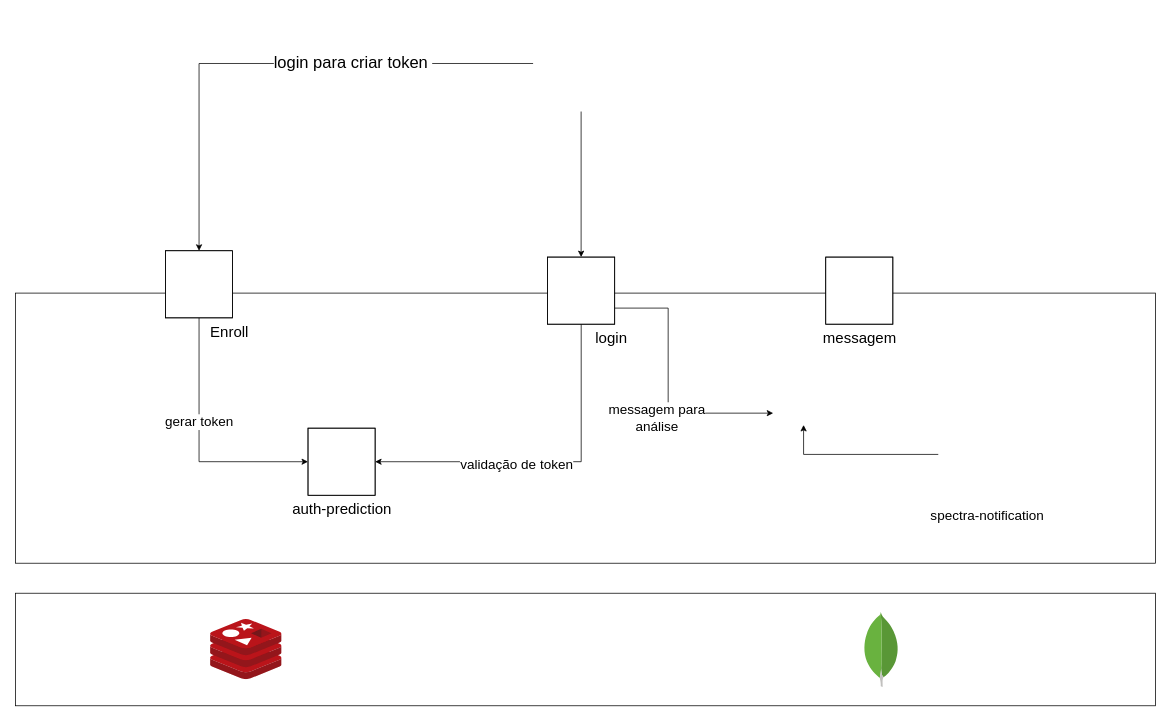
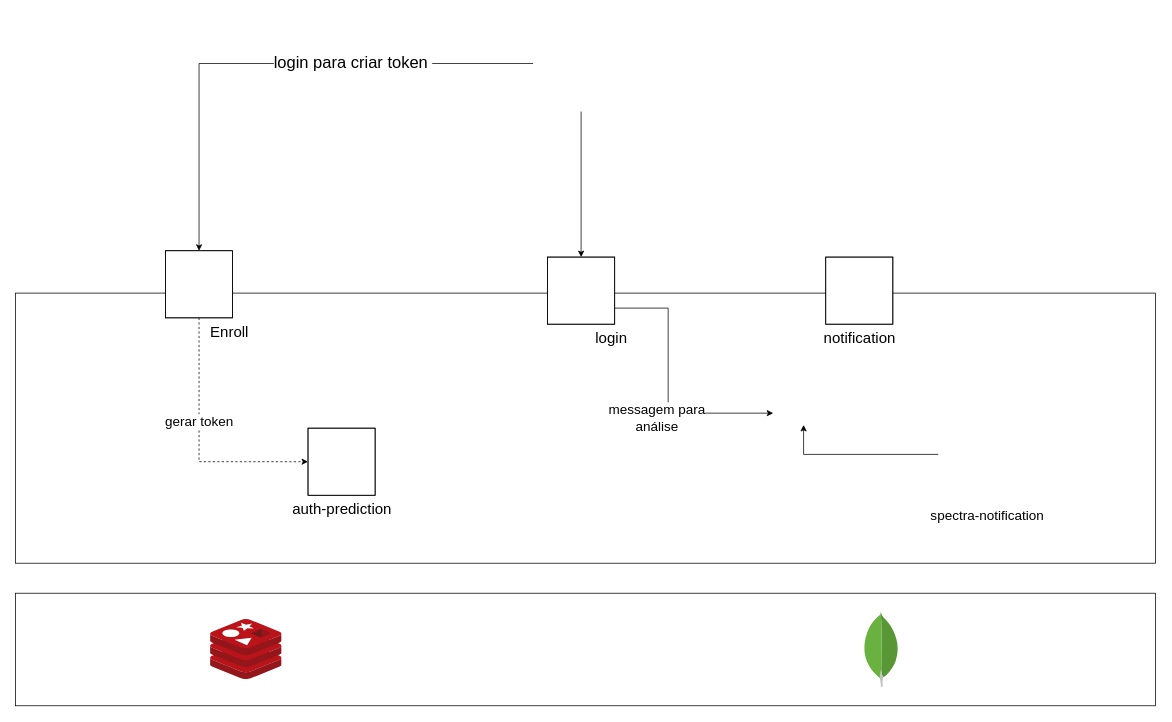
  <mxCell id="0" />
  <mxCell id="1" parent="0" />
  <mxCell id="2" value="" style="rounded=0;whiteSpace=wrap;html=1;" parent="1" vertex="1"><mxGeometry x="20" y="390" width="1519.6" height="360" as="geometry" /></mxCell>
  <mxCell id="3" style="edgeStyle=orthogonalEdgeStyle;rounded=0;orthogonalLoop=1;jettySize=auto;html=1;" edge="1" parent="1" source="6" target="9"><mxGeometry relative="1" as="geometry"><mxPoint x="339.5" y="331" as="targetPoint" /></mxGeometry></mxCell>
  <mxCell id="4" value="login para criar token&amp;nbsp;" style="edgeLabel;html=1;align=center;verticalAlign=middle;resizable=0;points=[];fontSize=22;" vertex="1" connectable="0" parent="3"><mxGeometry x="-0.306" y="-1" relative="1" as="geometry"><mxPoint as="offset" /></mxGeometry></mxCell>
  <mxCell id="5" style="edgeStyle=orthogonalEdgeStyle;rounded=0;orthogonalLoop=1;jettySize=auto;html=1;entryX=0.5;entryY=0;entryDx=0;entryDy=0;fontSize=22;" edge="1" parent="1" source="6" target="15"><mxGeometry relative="1" as="geometry" /></mxCell>
  <mxCell id="6" value="" style="shape=image;html=1;verticalAlign=top;verticalLabelPosition=bottom;labelBackgroundColor=#ffffff;imageAspect=0;aspect=fixed;image=https://cdn0.iconfinder.com/data/icons/logos-brands-in-colors/128/react-128.png" vertex="1" parent="1"><mxGeometry x="710" y="20" width="128" height="128" as="geometry" /></mxCell>
- <mxCell id="7" style="edgeStyle=orthogonalEdgeStyle;rounded=0;orthogonalLoop=1;jettySize=auto;html=1;entryX=0;entryY=0.5;entryDx=0;entryDy=0;fontSize=22;" edge="1" parent="1" source="9" target="10"><mxGeometry relative="1" as="geometry"><mxPoint x="400" y="554" as="targetPoint" /><Array as="points"><mxPoint x="265" y="615" /></Array></mxGeometry></mxCell>
+ <mxCell id="7" style="edgeStyle=orthogonalEdgeStyle;rounded=0;orthogonalLoop=1;jettySize=auto;html=1;entryX=0;entryY=0.5;entryDx=0;entryDy=0;fontSize=22;dashed=1;" edge="1" parent="1" source="9" target="10"><mxGeometry relative="1" as="geometry"><mxPoint x="400" y="554" as="targetPoint" /><Array as="points"><mxPoint x="265" y="615" /></Array></mxGeometry></mxCell>
  <mxCell id="8" value="gerar token" style="edgeLabel;html=1;align=center;verticalAlign=middle;resizable=0;points=[];fontSize=18;" vertex="1" connectable="0" parent="7"><mxGeometry x="-0.177" relative="1" as="geometry"><mxPoint as="offset" /></mxGeometry></mxCell>
  <mxCell id="9" value="Enroll" style="shape=image;html=1;verticalAlign=top;verticalLabelPosition=bottom;labelBackgroundColor=#ffffff;imageAspect=0;aspect=fixed;image=https://cdn3.iconfinder.com/data/icons/font-awesome-brands/640/golang-128.png;fontSize=20;spacingLeft=80;imageBorder=default;sketch=0;imageBackground=default;" parent="1" vertex="1"><mxGeometry x="219.997" y="333.535" width="89.464" height="89.464" as="geometry" /></mxCell>
  <mxCell id="10" value="auth-prediction" style="shape=image;html=1;verticalAlign=top;verticalLabelPosition=bottom;labelBackgroundColor=#ffffff;imageAspect=0;aspect=fixed;image=https://cdn3.iconfinder.com/data/icons/font-awesome-brands/640/golang-128.png;fontSize=20;spacingLeft=0;imageBorder=default;sketch=0;imageBackground=default;" vertex="1" parent="1"><mxGeometry x="409.997" y="570.005" width="89.464" height="89.464" as="geometry" /></mxCell>
- <mxCell id="11" style="edgeStyle=orthogonalEdgeStyle;rounded=0;orthogonalLoop=1;jettySize=auto;html=1;entryX=1;entryY=0.5;entryDx=0;entryDy=0;fontSize=22;" edge="1" parent="1" source="15" target="10"><mxGeometry relative="1" as="geometry"><Array as="points"><mxPoint x="774" y="615" /></Array></mxGeometry></mxCell>
- <mxCell id="12" value="validação de token" style="edgeLabel;html=1;align=center;verticalAlign=middle;resizable=0;points=[];fontSize=18;" vertex="1" connectable="0" parent="11"><mxGeometry x="0.174" y="4" relative="1" as="geometry"><mxPoint x="-1" as="offset" /></mxGeometry></mxCell>
  <mxCell id="13" style="edgeStyle=orthogonalEdgeStyle;rounded=0;orthogonalLoop=1;jettySize=auto;html=1;fontSize=22;" edge="1" parent="1" source="15" target="19"><mxGeometry relative="1" as="geometry"><Array as="points"><mxPoint x="890" y="410" /><mxPoint x="890" y="550" /></Array></mxGeometry></mxCell>
  <mxCell id="14" value="messagem para&lt;br style=&quot;font-size: 18px;&quot;&gt;análise" style="edgeLabel;html=1;align=center;verticalAlign=middle;resizable=0;points=[];fontSize=18;" vertex="1" connectable="0" parent="13"><mxGeometry x="0.21" y="-4" relative="1" as="geometry"><mxPoint x="-17" y="2" as="offset" /></mxGeometry></mxCell>
  <mxCell id="15" value="login" style="shape=image;html=1;verticalAlign=top;verticalLabelPosition=bottom;labelBackgroundColor=#ffffff;imageAspect=0;aspect=fixed;image=https://cdn3.iconfinder.com/data/icons/font-awesome-brands/640/golang-128.png;fontSize=20;spacingLeft=80;imageBorder=default;sketch=0;imageBackground=default;" vertex="1" parent="1"><mxGeometry x="729.267" y="342.005" width="89.464" height="89.464" as="geometry" /></mxCell>
- <mxCell id="16" value="messagem" style="shape=image;html=1;verticalAlign=top;verticalLabelPosition=bottom;labelBackgroundColor=#ffffff;imageAspect=0;aspect=fixed;image=https://cdn3.iconfinder.com/data/icons/font-awesome-brands/640/golang-128.png;fontSize=20;spacingLeft=0;imageBorder=default;sketch=0;imageBackground=default;" vertex="1" parent="1"><mxGeometry x="1099.997" y="342.005" width="89.464" height="89.464" as="geometry" /></mxCell>
+ <mxCell id="16" value="notification" style="shape=image;html=1;verticalAlign=top;verticalLabelPosition=bottom;labelBackgroundColor=#ffffff;imageAspect=0;aspect=fixed;image=https://cdn3.iconfinder.com/data/icons/font-awesome-brands/640/golang-128.png;fontSize=20;spacingLeft=0;imageBorder=default;sketch=0;imageBackground=default;" vertex="1" parent="1"><mxGeometry x="1099.997" y="342.005" width="89.464" height="89.464" as="geometry" /></mxCell>
  <mxCell id="17" style="edgeStyle=orthogonalEdgeStyle;rounded=0;orthogonalLoop=1;jettySize=auto;html=1;entryX=0.5;entryY=1;entryDx=0;entryDy=0;fontSize=14;" edge="1" parent="1" source="18" target="19"><mxGeometry relative="1" as="geometry" /></mxCell>
  <mxCell id="18" value="spectra-notification" style="shape=image;html=1;verticalAlign=top;verticalLabelPosition=bottom;labelBackgroundColor=#ffffff;imageAspect=0;aspect=fixed;image=https://cdn2.iconfinder.com/data/icons/amazon-aws-stencils/100/SDKs_copy_Python-128.png;sketch=1;fontSize=18;strokeColor=default;fillColor=default;gradientColor=#ffffff;" vertex="1" parent="1"><mxGeometry x="1250" y="540" width="130" height="130" as="geometry" /></mxCell>
  <mxCell id="19" value="" style="shape=image;verticalLabelPosition=bottom;labelBackgroundColor=#ffffff;verticalAlign=top;aspect=fixed;imageAspect=0;image=https://cdn.worldvectorlogo.com/logos/rabbitmq.svg;" vertex="1" parent="1"><mxGeometry x="1030" y="480" width="81" height="85.78" as="geometry" /></mxCell>
  <mxCell id="20" value="" style="rounded=0;whiteSpace=wrap;html=1;" vertex="1" parent="1"><mxGeometry x="20" y="790" width="1519.6" height="150" as="geometry" /></mxCell>
  <mxCell id="21" value="" style="shape=image;verticalLabelPosition=bottom;labelBackgroundColor=#ffffff;verticalAlign=top;aspect=fixed;imageAspect=0;image=https://www.schneidersoftware.com.br/img/sistemas/postgresql-card.png;" vertex="1" parent="1"><mxGeometry x="664" y="810" width="220" height="110" as="geometry" /></mxCell>
  <mxCell id="22" value="" style="sketch=0;aspect=fixed;html=1;points=[];align=center;image;fontSize=12;image=img/lib/mscae/Cache_Redis_Product.svg;strokeColor=default;fillColor=default;gradientColor=#ffffff;" vertex="1" parent="1"><mxGeometry x="280" y="825" width="95.24" height="80" as="geometry" /></mxCell>
  <mxCell id="23" value="" style="dashed=0;outlineConnect=0;html=1;align=center;labelPosition=center;verticalLabelPosition=bottom;verticalAlign=top;shape=mxgraph.weblogos.mongodb;sketch=0;fontSize=14;strokeColor=default;fillColor=default;gradientColor=#ffffff;labelBackgroundColor=none;labelBorderColor=none;" vertex="1" parent="1"><mxGeometry x="1150" y="815" width="47.8" height="100" as="geometry" /></mxCell>
